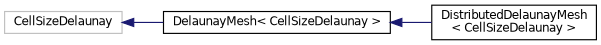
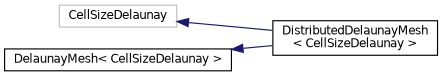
  digraph {
    fontname="DejaVu Sans"
    rankdir=LR
    node [color=black fontname="DejaVu Sans" fontsize=10 shape=record]
    edge [color=midnightblue dir=back fontname="DejaVu Sans" fontsize=10 labelfontname=Helvetica labelfontsize=10 style=solid]
    n1 [color=grey75 height=0.2 label=CellSizeDelaunay width=0.4]
    n2 [height=0.2 label="DelaunayMesh\< CellSizeDelaunay \>" width=0.4]
    n3 [height=0.2 label="DistributedDelaunayMesh\l\< CellSizeDelaunay \>" width=0.4]
-   n1 -> n2
+   n1 -> n3
    n2 -> n3
  }
